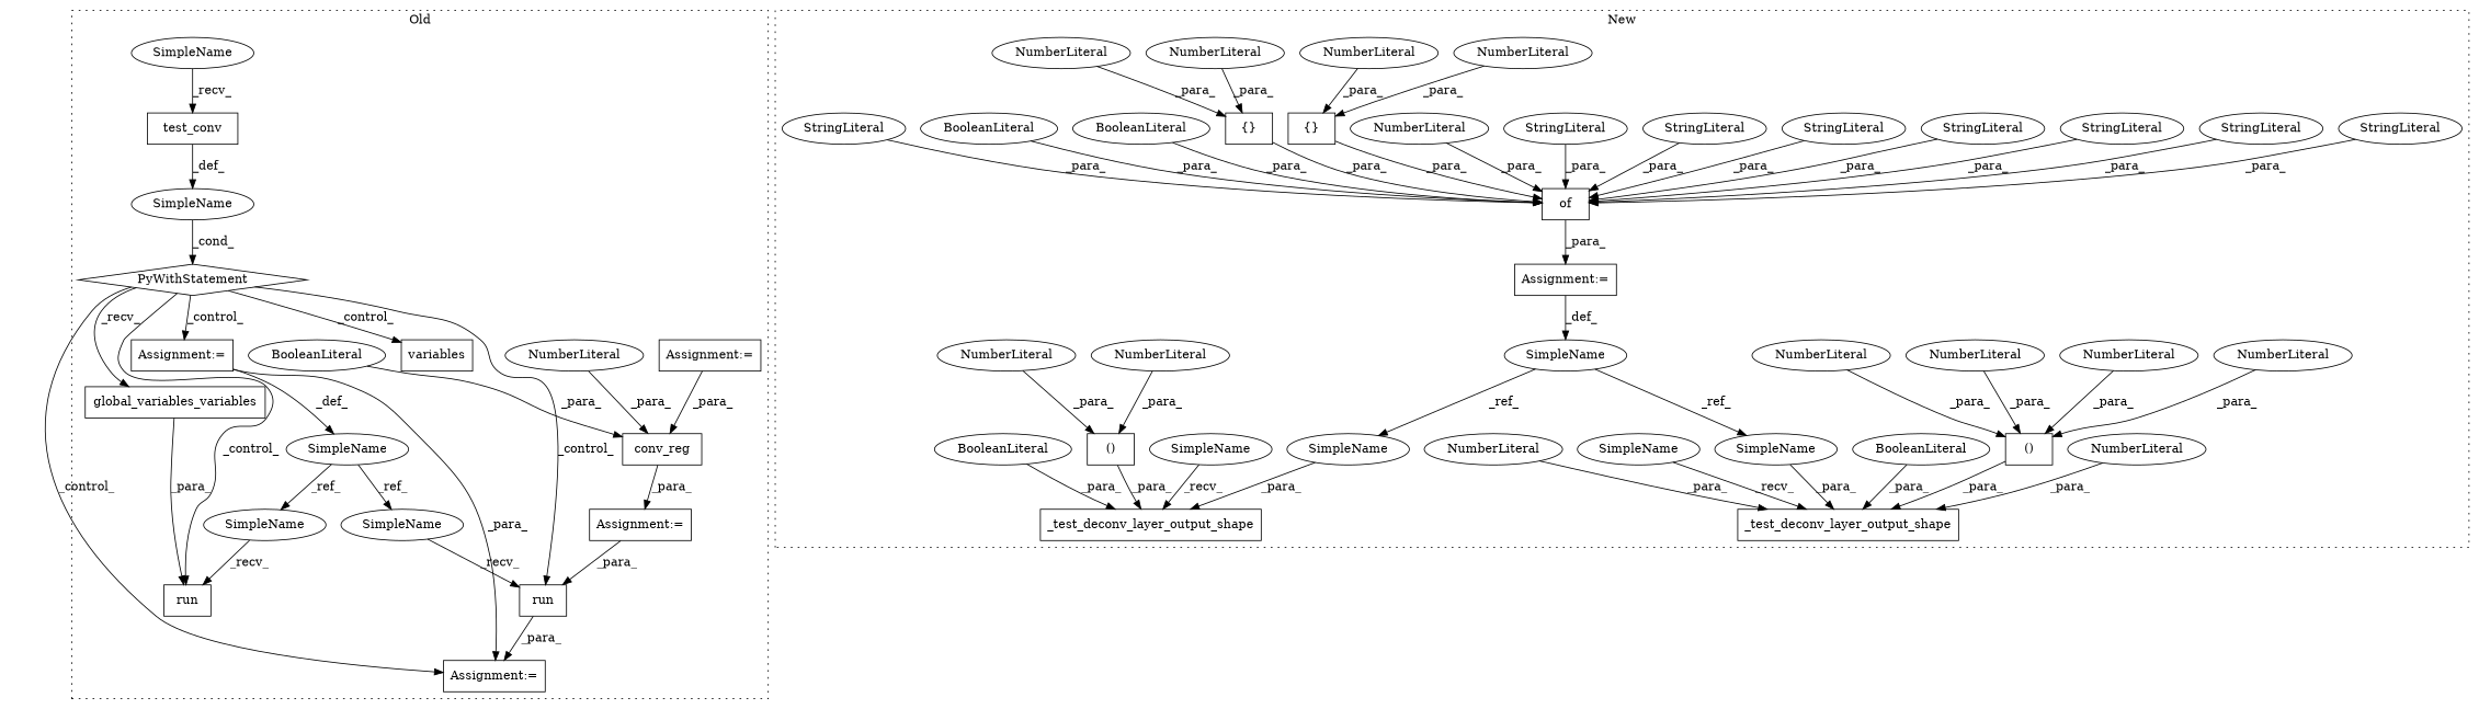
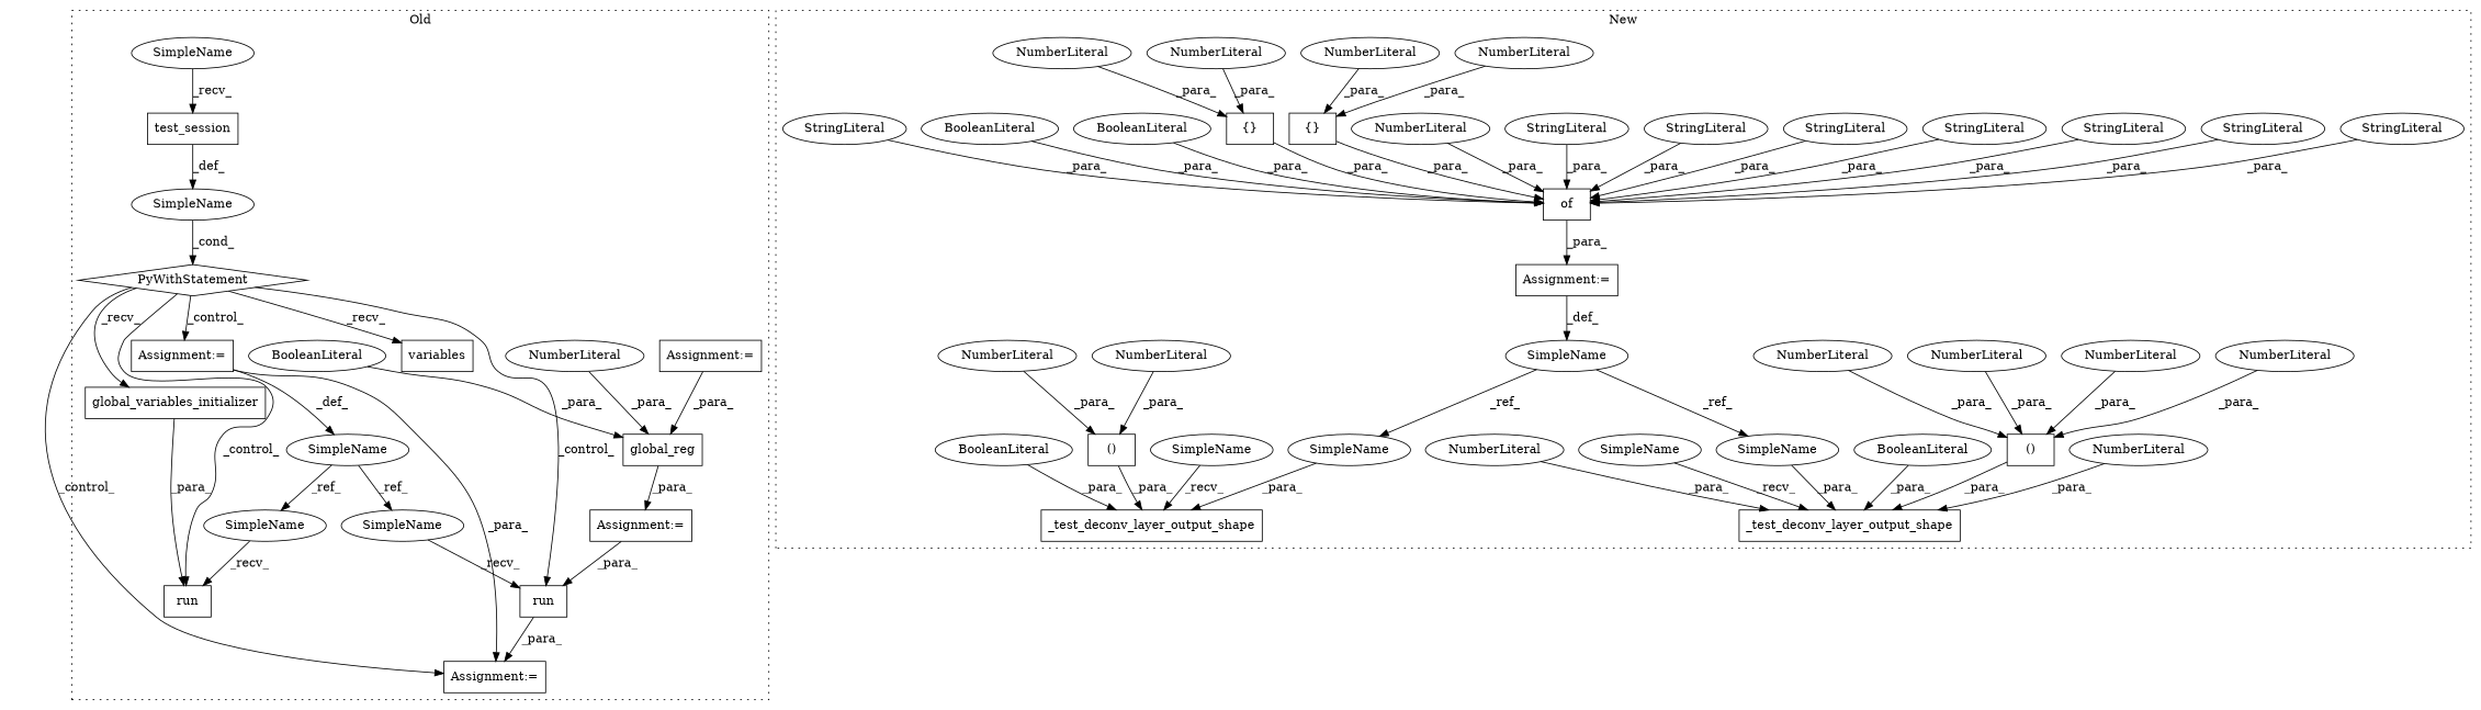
  digraph {
    node [a=34 l=1 s=13059 shape=ellipse]
    n1 [a=104 l="10,2" label=PyWithStatement s="13016,13045" shape=diamond]
    n2 [a=32 l="4,1" label=run s="13142,13158" shape=box]
    n3 [a=42 label=SimpleName l="" s=""]
    n4 [a=32 l="4,1" label=run s="13076,13121" shape=box]
    n5 [a=42 l=4 label=SimpleName]
-   n6 [a=32 l=14 label=test_conv s=13031 shape=box]
-   n7 [a=32 l=30 label=global_variables_variables s=13091 shape=box]
+   n6 [a=32 l=14 label=test_session s=13031 shape=box]
+   n7 [a=32 l=30 label=global_variables_initializer s=13091 shape=box]
    n8 [a=7 label="Assignment:=" s=13136 shape=box]
    n9 [a=7 label="Assignment:=" s=12965 shape=box]
    n10 [a=7 l=4 label="Assignment:=" shape=box]
    n11 [a=7 label="Assignment:=" s=12832 shape=box]
    n12 [a=32 l="22,1" label=variables s="13172,13254" shape=box]
-   n13 [a=32 l="9,1" label=conv_reg s="12966,12988" shape=box]
+   n13 [a=32 l="9,1" label=global_reg s="12966,12988" shape=box]
    n14 [a=9 l=4 label=BooleanLiteral s=12980]
    n15 [l=3 label=NumberLiteral s=12985]
    n16 [a=42 l=4 label=SimpleName s=13137]
    n17 [a=42 l=4 label=SimpleName s=13071]
    n18 [a=42 l=4 label=SimpleName s=13026]
    n19 [a=32 l="32,1" label=_test_deconv_layer_output_shape s="12008,12116" shape=box]
    n20 [a=106 l=46 label="()" s=12059 shape=box]
    n21 [l=3 label=NumberLiteral s=12113]
    n22 [a=32 l="3,1" label=of s="11701,11877" shape=box]
    n23 [a=45 l=8 label=StringLiteral s=11752]
    n24 [a=45 l=9 label=StringLiteral s=11794]
    n25 [a=45 l=15 label=StringLiteral s=11704]
    n26 [l=2 label=NumberLiteral s=12088]
    n27 [a=32 l="32,1" label=_test_deconv_layer_output_shape s="11889,11996" shape=box]
    n28 [a=106 l=46 label="()" s=11940 shape=box]
    n29 [l=2 label=NumberLiteral s=11969]
    n30 [label=NumberLiteral s=11940]
    n31 [label=NumberLiteral s=12059]
    n32 [l=2 label=NumberLiteral s=12073]
    n33 [label=NumberLiteral s=12040]
    n34 [a=9 l=5 label=BooleanLiteral s=12107]
    n35 [a=9 l=4 label=BooleanLiteral s=11988]
    n36 [a=45 l=7 label=StringLiteral s=11821]
    n37 [a=45 l=15 label=StringLiteral s=11829]
    n38 [a=45 l=11 label=StringLiteral s=11809]
    n39 [l=2 label=NumberLiteral s=11720]
    n40 [a=4 l="1,1" label="{}" s="11746,11750" shape=box]
    n41 [label=NumberLiteral s=11749]
    n42 [label=NumberLiteral s=11747]
    n43 [a=4 l="1,1" label="{}" s="11770,11774" shape=box]
    n44 [label=NumberLiteral s=11771]
    n45 [label=NumberLiteral s=11773]
    n46 [a=9 l=5 label=BooleanLiteral s=11788]
    n47 [a=9 l=4 label=BooleanLiteral s=11804]
    n48 [a=42 l=11 label=SimpleName s=11685]
    n49 [a=7 label="Assignment:=" s=11696 shape=box]
    n50 [a=45 l=13 label=StringLiteral s=11723]
    n51 [a=45 l=11 label=StringLiteral s=11776]
    n52 [l=2 label=NumberLiteral s=12103]
    n53 [a=42 l=11 label=SimpleName s=11923]
    n54 [a=42 l=11 label=SimpleName s=12042]
    n55 [a=42 l=4 label=SimpleName s=11884]
    n56 [a=42 l=4 label=SimpleName s=12003]
    subgraph cluster_1 {
      label=Old
      style=dotted
      n1
      n2
      n3
      n4
      n5
      n6
      n7
      n8
      n9
      n10
      n11
      n12
      n13
      n14
      n15
      n16
      n17
      n18
    }
    subgraph cluster_2 {
      label=New
      style=dotted
      n19
      n20
      n21
      n22
      n23
      n24
      n25
      n26
      n27
      n28
      n29
      n30
      n31
      n32
      n33
      n34
      n35
      n36
      n37
      n38
      n39
      n40
      n41
      n42
      n43
      n44
      n45
      n46
      n47
      n48
      n49
      n50
      n51
      n52
      n53
      n54
      n55
      n56
    }
    n1 -> n2 [label=_control_]
    n1 -> n4 [label=_control_]
    n1 -> n7 [label=_recv_]
    n1 -> n8 [label=_control_]
    n1 -> n10 [label=_control_]
-   n1 -> n12 [label=_control_]
+   n1 -> n12 [label=_recv_]
    n2 -> n8 [label=_para_]
    n3 -> n1 [label=_cond_]
    n5 -> n16 [label=_ref_]
    n5 -> n17 [label=_ref_]
    n6 -> n3 [label=_def_]
    n7 -> n4 [label=_para_]
    n9 -> n2 [label=_para_]
    n10 -> n5 [label=_def_]
    n10 -> n8 [label=_para_]
    n11 -> n13 [label=_para_]
    n13 -> n9 [label=_para_]
    n14 -> n13 [label=_para_]
    n15 -> n13 [label=_para_]
    n16 -> n2 [label=_recv_]
    n17 -> n4 [label=_recv_]
    n18 -> n6 [label=_recv_]
    n20 -> n19 [label=_para_]
    n21 -> n19 [label=_para_]
    n22 -> n49 [label=_para_]
    n23 -> n22 [label=_para_]
    n24 -> n22 [label=_para_]
    n25 -> n22 [label=_para_]
    n26 -> n20 [label=_para_]
    n28 -> n27 [label=_para_]
    n29 -> n28 [label=_para_]
    n30 -> n28 [label=_para_]
    n31 -> n20 [label=_para_]
    n32 -> n20 [label=_para_]
    n33 -> n19 [label=_para_]
    n34 -> n19 [label=_para_]
    n35 -> n27 [label=_para_]
    n36 -> n22 [label=_para_]
    n37 -> n22 [label=_para_]
    n38 -> n22 [label=_para_]
    n39 -> n22 [label=_para_]
    n40 -> n22 [label=_para_]
    n41 -> n40 [label=_para_]
    n42 -> n40 [label=_para_]
    n43 -> n22 [label=_para_]
    n44 -> n43 [label=_para_]
    n45 -> n43 [label=_para_]
    n46 -> n22 [label=_para_]
    n47 -> n22 [label=_para_]
    n48 -> n53 [label=_ref_]
    n48 -> n54 [label=_ref_]
    n49 -> n48 [label=_def_]
    n50 -> n22 [label=_para_]
    n51 -> n22 [label=_para_]
    n52 -> n20 [label=_para_]
    n53 -> n27 [label=_para_]
    n54 -> n19 [label=_para_]
    n55 -> n27 [label=_recv_]
    n56 -> n19 [label=_recv_]
  }
